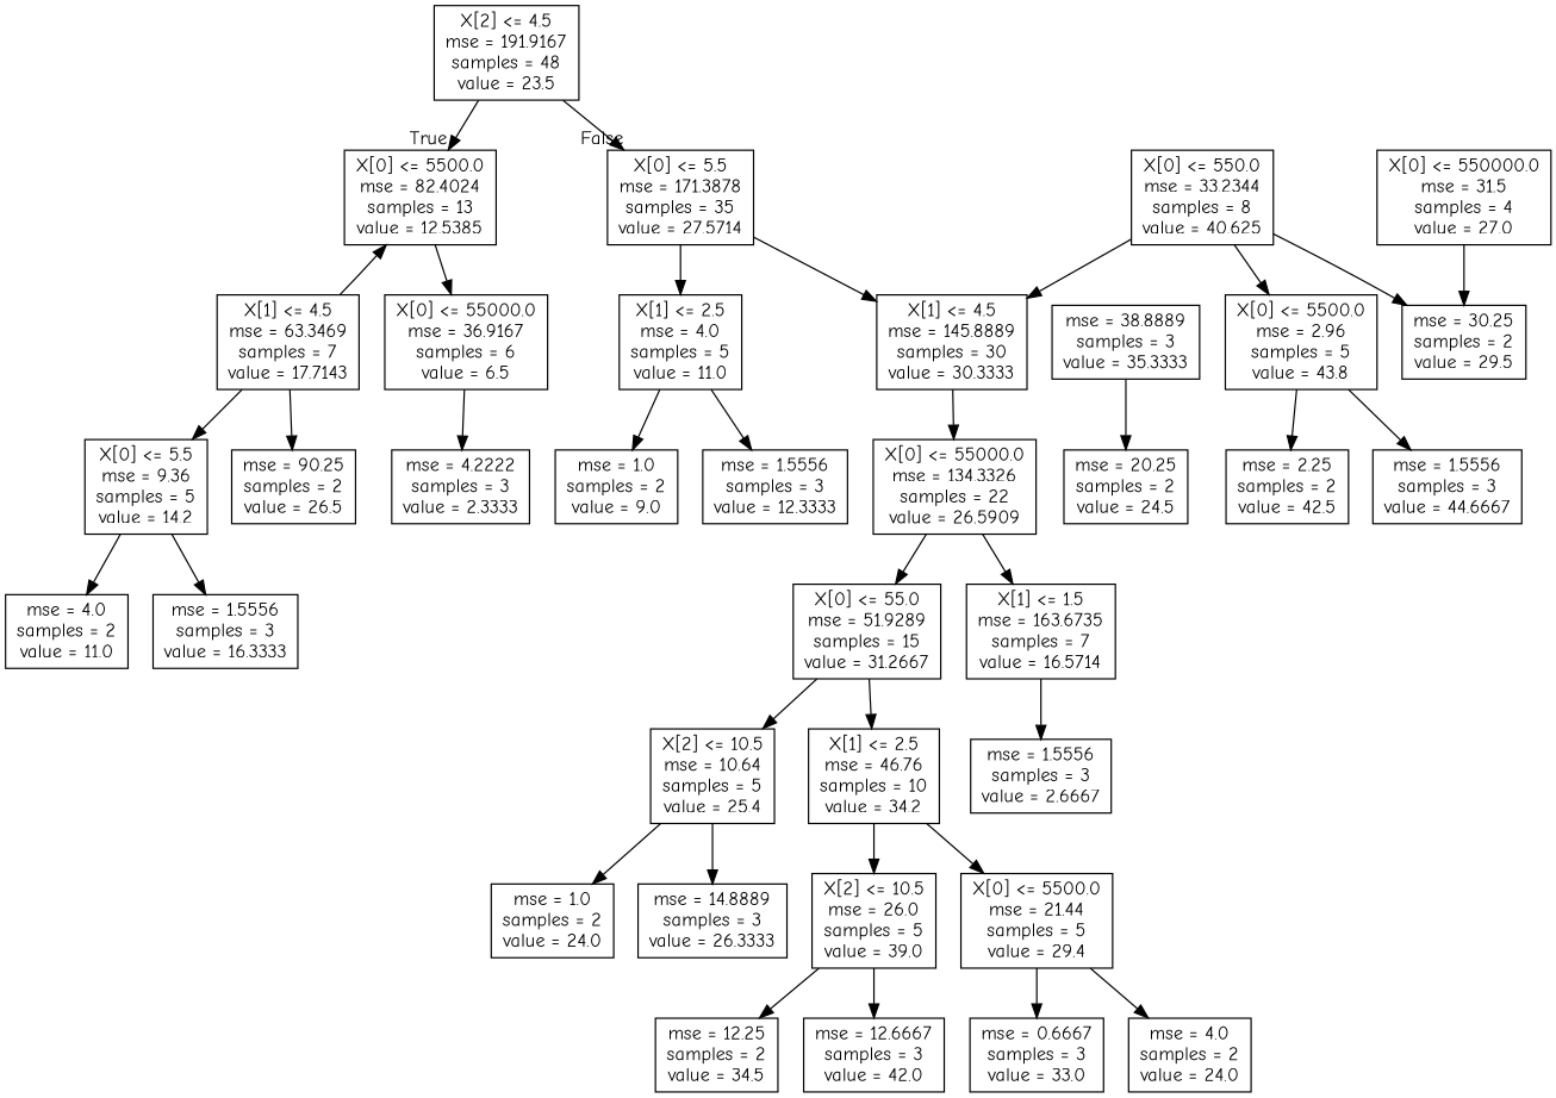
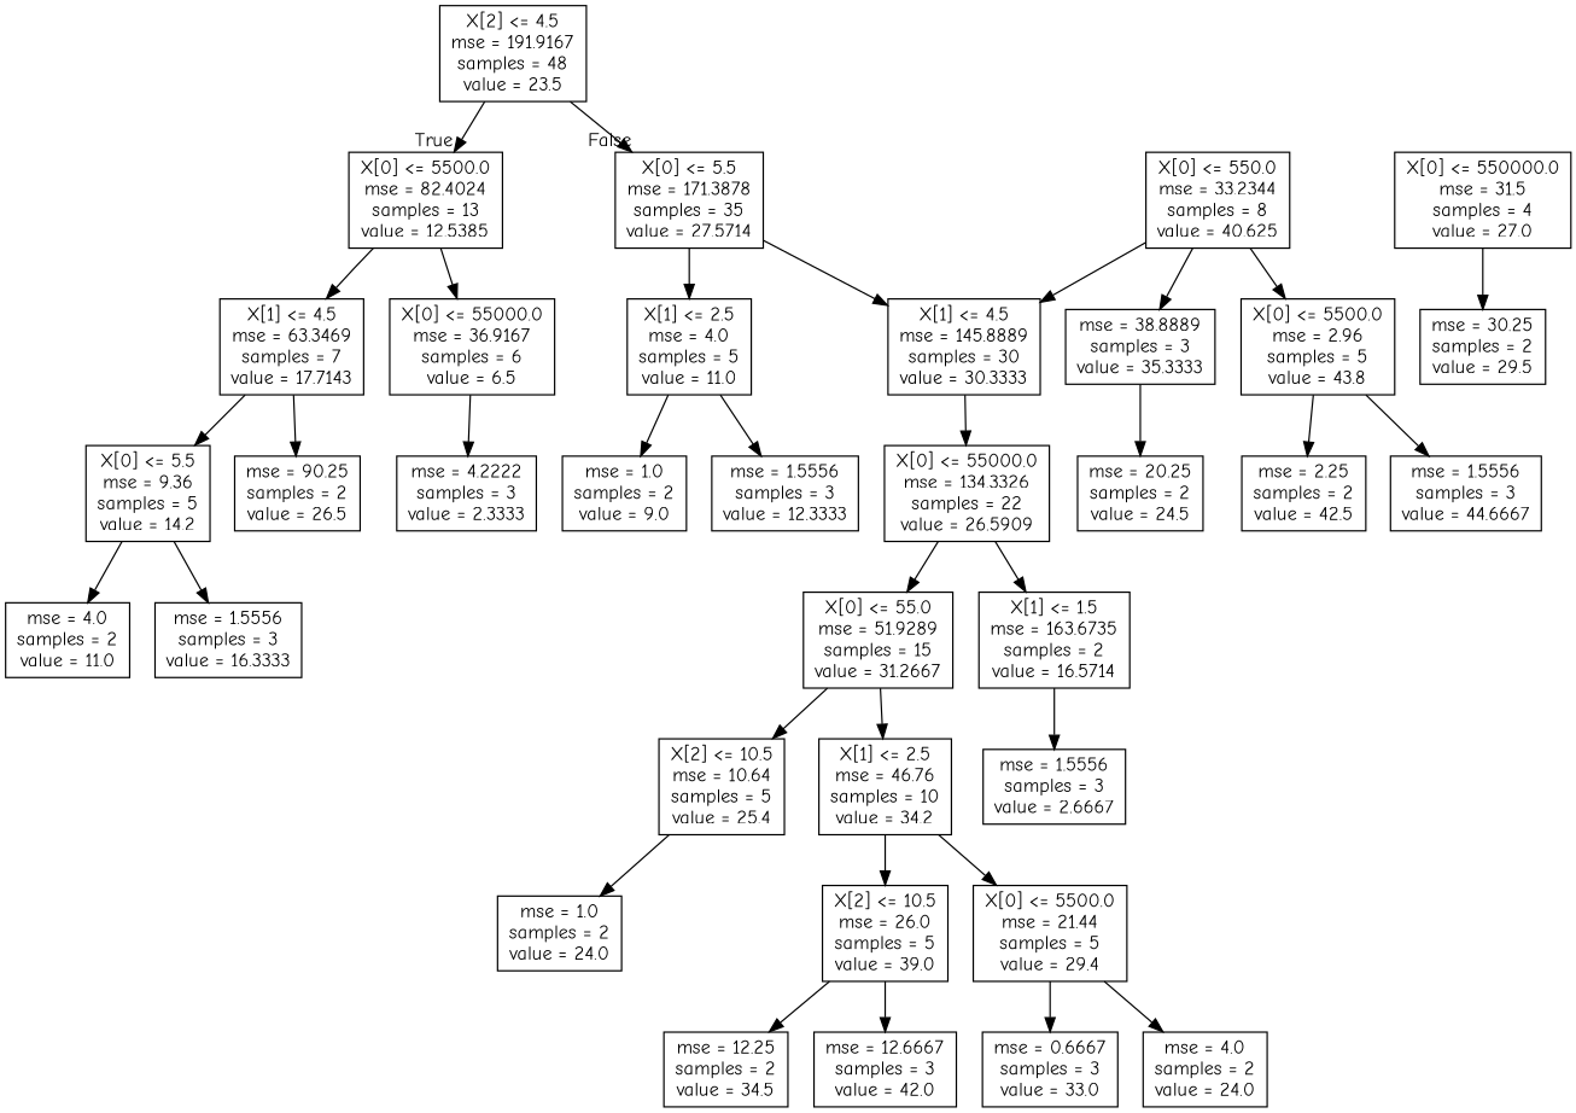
  digraph {
    fontname="Comic Neue"
    node [fontname="Comic Neue" shape=box]
    edge [fontname="Comic Neue"]
    n1 [label="X[2] <= 4.5\nmse = 191.9167\nsamples = 48\nvalue = 23.5"]
    n2 [label="X[0] <= 5500.0\nmse = 82.4024\nsamples = 13\nvalue = 12.5385"]
    n3 [label="X[0] <= 5.5\nmse = 171.3878\nsamples = 35\nvalue = 27.5714"]
    n4 [label="X[1] <= 4.5\nmse = 63.3469\nsamples = 7\nvalue = 17.7143"]
    n5 [label="X[0] <= 55000.0\nmse = 36.9167\nsamples = 6\nvalue = 6.5"]
    n6 [label="X[1] <= 2.5\nmse = 4.0\nsamples = 5\nvalue = 11.0"]
    n7 [label="X[1] <= 4.5\nmse = 145.8889\nsamples = 30\nvalue = 30.3333"]
    n8 [label="X[0] <= 5.5\nmse = 9.36\nsamples = 5\nvalue = 14.2"]
    n9 [label="mse = 90.25\nsamples = 2\nvalue = 26.5"]
    n10 [label="mse = 4.2222\nsamples = 3\nvalue = 2.3333"]
    n11 [label="mse = 4.0\nsamples = 2\nvalue = 11.0"]
    n12 [label="mse = 1.5556\nsamples = 3\nvalue = 16.3333"]
    n13 [label="mse = 1.0\nsamples = 2\nvalue = 9.0"]
    n14 [label="mse = 1.5556\nsamples = 3\nvalue = 12.3333"]
    n15 [label="X[0] <= 55000.0\nmse = 134.3326\nsamples = 22\nvalue = 26.5909"]
    n16 [label="X[0] <= 55.0\nmse = 51.9289\nsamples = 15\nvalue = 31.2667"]
-   n17 [label="X[1] <= 1.5\nmse = 163.6735\nsamples = 7\nvalue = 16.5714"]
+   n17 [label="X[1] <= 1.5\nmse = 163.6735\nsamples = 2\nvalue = 16.5714"]
    n18 [label="X[0] <= 550.0\nmse = 33.2344\nsamples = 8\nvalue = 40.625"]
    n19 [label="mse = 38.8889\nsamples = 3\nvalue = 35.3333"]
    n20 [label="X[0] <= 5500.0\nmse = 2.96\nsamples = 5\nvalue = 43.8"]
    n21 [label="X[2] <= 10.5\nmse = 10.64\nsamples = 5\nvalue = 25.4"]
    n22 [label="X[1] <= 2.5\nmse = 46.76\nsamples = 10\nvalue = 34.2"]
    n23 [label="mse = 1.5556\nsamples = 3\nvalue = 2.6667"]
    n24 [label="mse = 1.0\nsamples = 2\nvalue = 24.0"]
-   n25 [label="mse = 14.8889\nsamples = 3\nvalue = 26.3333"]
    n26 [label="X[2] <= 10.5\nmse = 26.0\nsamples = 5\nvalue = 39.0"]
    n27 [label="X[0] <= 5500.0\nmse = 21.44\nsamples = 5\nvalue = 29.4"]
    n28 [label="mse = 12.25\nsamples = 2\nvalue = 34.5"]
    n29 [label="mse = 12.6667\nsamples = 3\nvalue = 42.0"]
    n30 [label="mse = 0.6667\nsamples = 3\nvalue = 33.0"]
    n31 [label="mse = 4.0\nsamples = 2\nvalue = 24.0"]
    n32 [label="X[0] <= 550000.0\nmse = 31.5\nsamples = 4\nvalue = 27.0"]
    n33 [label="mse = 30.25\nsamples = 2\nvalue = 29.5"]
    n34 [label="mse = 20.25\nsamples = 2\nvalue = 24.5"]
    n35 [label="mse = 2.25\nsamples = 2\nvalue = 42.5"]
    n36 [label="mse = 1.5556\nsamples = 3\nvalue = 44.6667"]
    n1 -> n2 [headlabel=True labelangle=45 labeldistance=2.5]
    n1 -> n3 [headlabel=False labelangle=-45 labeldistance=2.5]
-   n4 -> n2
+   n2 -> n4
    n2 -> n5
    n3 -> n6
    n3 -> n7
    n4 -> n8
    n4 -> n9
    n5 -> n10
    n6 -> n13
    n6 -> n14
    n7 -> n15
    n8 -> n11
    n8 -> n12
    n15 -> n16
    n15 -> n17
    n16 -> n21
    n16 -> n22
    n17 -> n23
    n18 -> n7
-   n18 -> n33
+   n18 -> n19
    n18 -> n20
    n19 -> n34
    n20 -> n35
    n20 -> n36
    n21 -> n24
-   n21 -> n25
    n22 -> n26
    n22 -> n27
    n26 -> n28
    n26 -> n29
    n27 -> n30
    n27 -> n31
    n32 -> n33
  }
